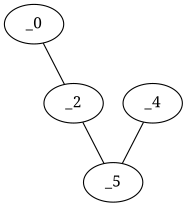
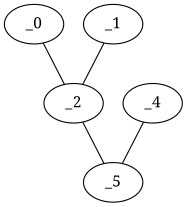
  graph {
    fontname="Noto Serif"
    node [fontname="Noto Serif"]
    edge [fontname="Noto Serif"]
    _0 [x=2.16938 y=2.66679]
    _2 [x=0.886877 y=0.769232]
    _5 [x=1.99105 y=1.81568]
    _4 [x=1.05218 y=2.44272]
+   _1 [x=2.24175 y=1.36647]
    _0 -- _2
    _2 -- _5
    _4 -- _5
+   _1 -- _2
  }
